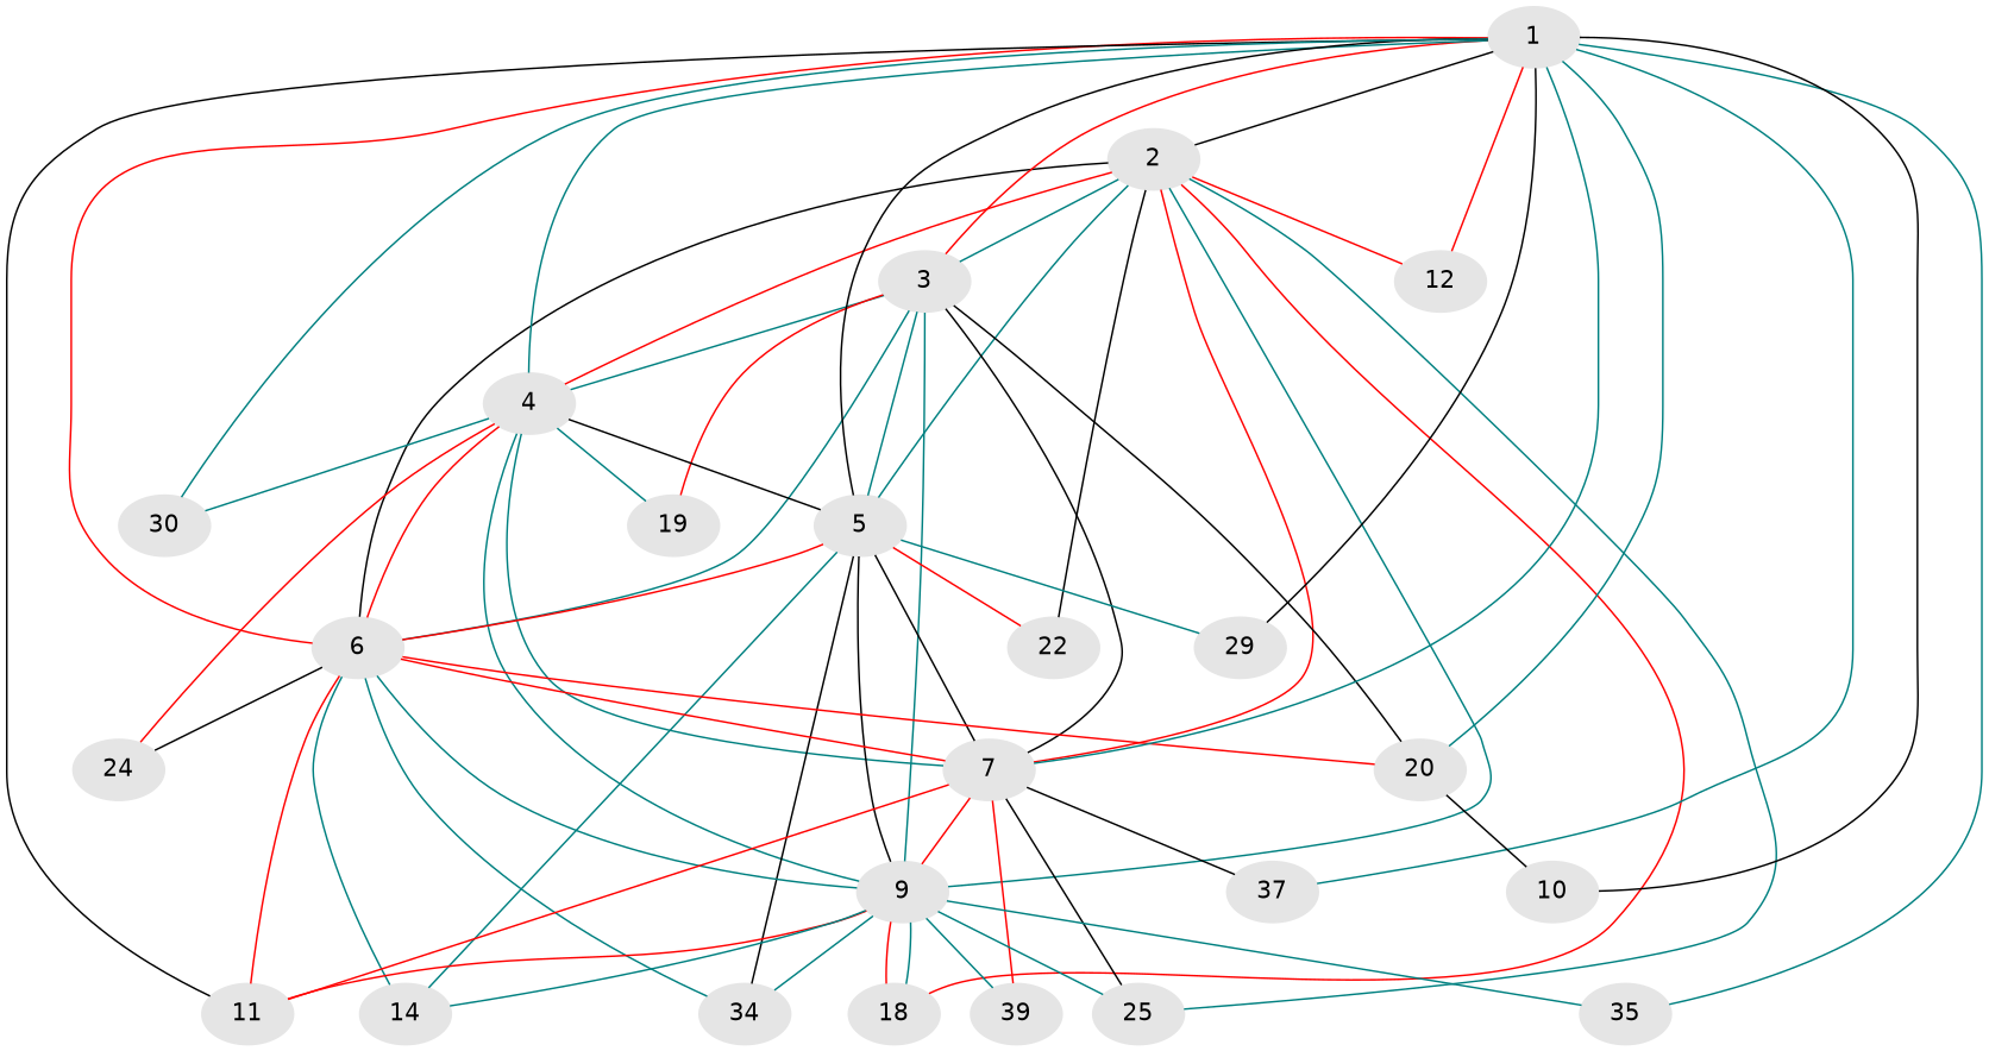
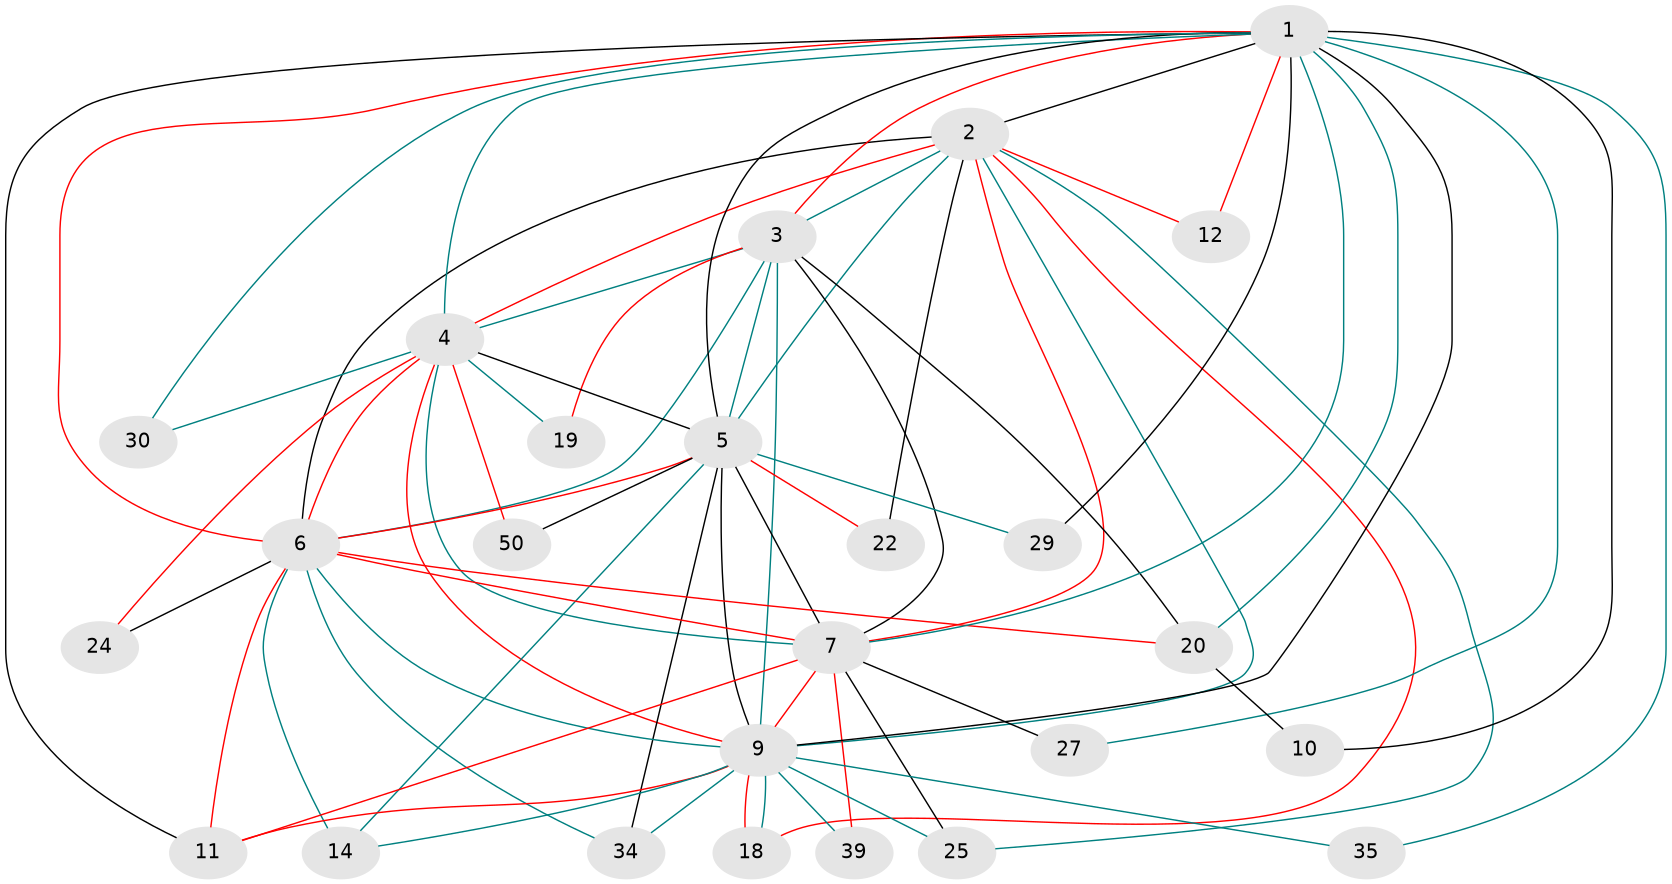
  graph {
    fontname="DejaVu Sans"
    node [color=gray90 fontname="DejaVu Sans" style=filled]
    edge [color=teal fontname="DejaVu Sans"]
    2 [super="+41"]
    3
    4 [super="+8"]
    5 [super="+17"]
    6
    7 [super="+12+28+10+33+42"]
    9 [super="+38+21+26"]
    n8 [label=12]
    18 [super="+44"]
    22
    25 [super="+48"]
    1
    11 [super="+43+15"]
    20 [super="+31"]
    29
    30
    35
-   37
+   37 [label=27]
    n19 [label=10]
    19
    24
+   50
    14
    34 [super="+47"]
    39
    2 -- 3
    2 -- 4 [color=red weight=2]
    2 -- 5
    2 -- 6 [color=black]
    2 -- 7 [color=red weight=4]
    2 -- 9
    2 -- n8 [color=red]
    2 -- 18 [color=red]
    2 -- 22 [color=black]
    2 -- 25
    3 -- 4 [weight=2]
    3 -- 5
    3 -- 6
    3 -- 7 [color=black weight=2]
    3 -- 9
    3 -- 20 [color=black]
    3 -- 19 [color=red]
    4 -- 5 [color=black weight=4]
    4 -- 6 [color=red weight=2]
    4 -- 7 [weight=4]
-   4 -- 9 [weight=4]
+   4 -- 9 [color=red weight=4]
    4 -- 30
    4 -- 19
    4 -- 24 [color=red]
+   4 -- 50 [color=red]
    5 -- 6 [color=red]
    5 -- 7 [color=black weight=5]
    5 -- 9 [color=black]
    5 -- 22 [color=red]
    5 -- 29
+   5 -- 50 [color=black]
    5 -- 14
    5 -- 34 [color=black]
    6 -- 7 [color=red weight=2]
    6 -- 9
    6 -- 11 [color=red]
    6 -- 20 [color=red]
    6 -- 24 [color=black]
    6 -- 14
    6 -- 34
    7 -- 9 [color=red weight=2]
    7 -- 25 [color=black]
    7 -- 11 [color=red weight=2]
    7 -- 37 [color=black]
    7 -- 39 [color=red]
    9 -- 18 [color=red]
    9 -- 18
    9 -- 25
    9 -- 11 [color=red]
    9 -- 35
    9 -- 14
    9 -- 34
    9 -- 39
    1 -- 2 [color=black]
    1 -- 3 [color=red]
    1 -- 4 [weight=2]
    1 -- 5 [color=black]
    1 -- 6 [color=red]
    1 -- 7 [weight=4]
+   1 -- 9 [color=black weight=2]
    1 -- n8 [color=red]
    1 -- 11 [color=black weight=2]
    1 -- 20
    1 -- 29 [color=black]
    1 -- 30
    1 -- 35
    1 -- 37
    1 -- n19 [color=black]
    20 -- n19 [color=black]
  }
